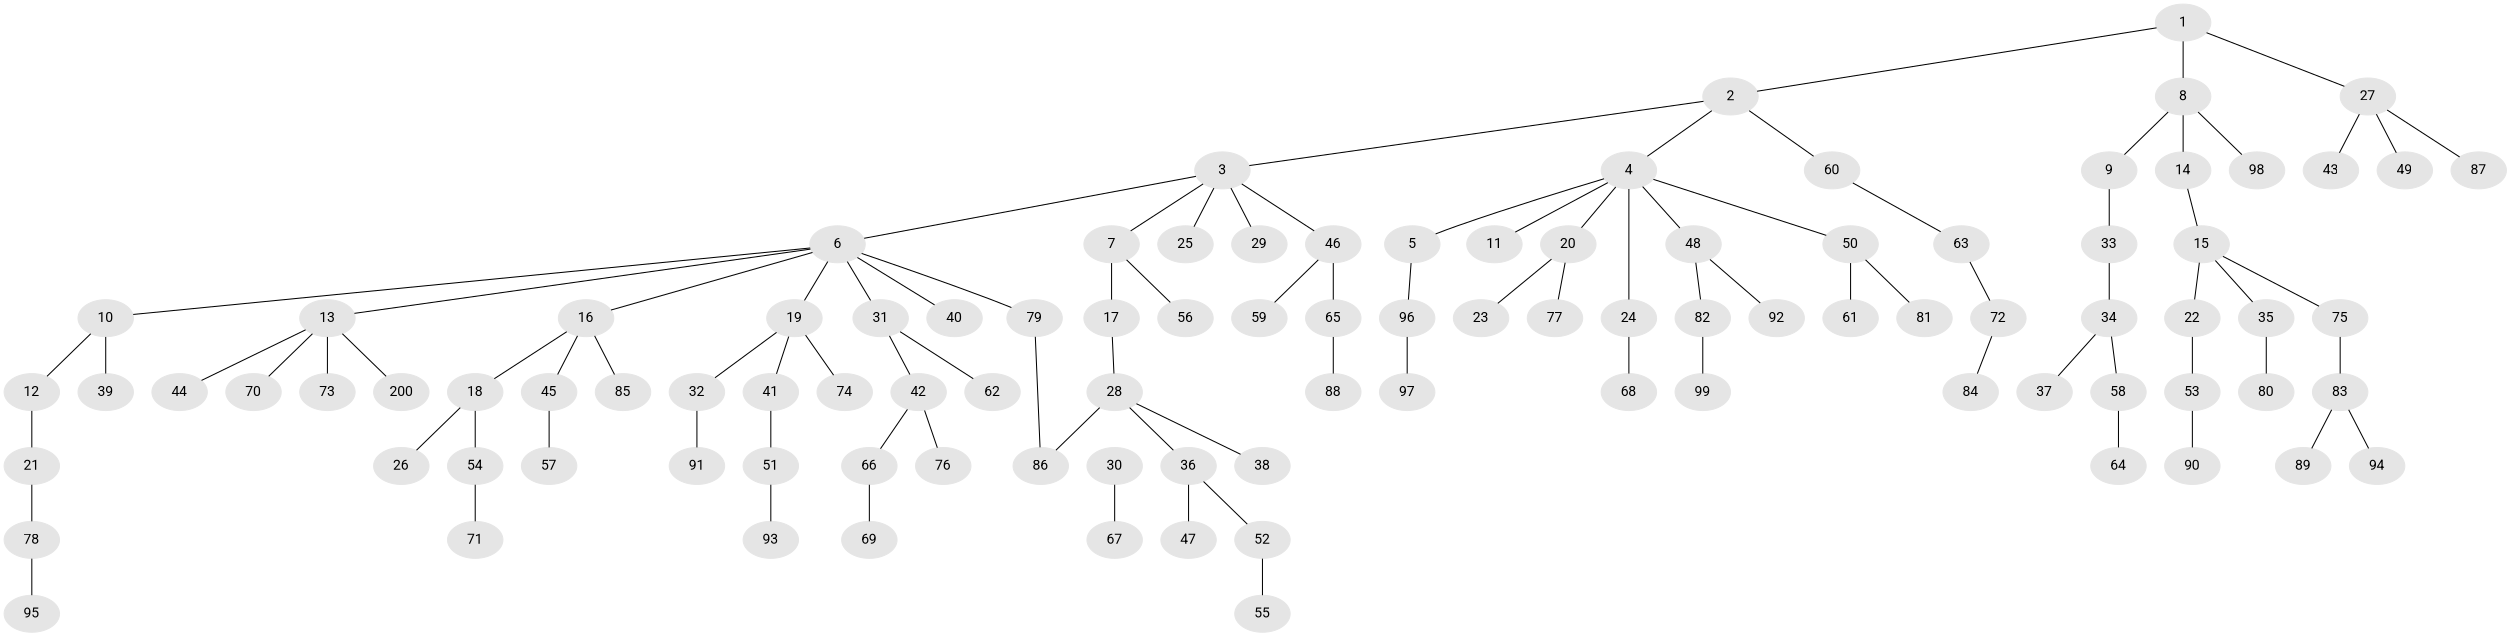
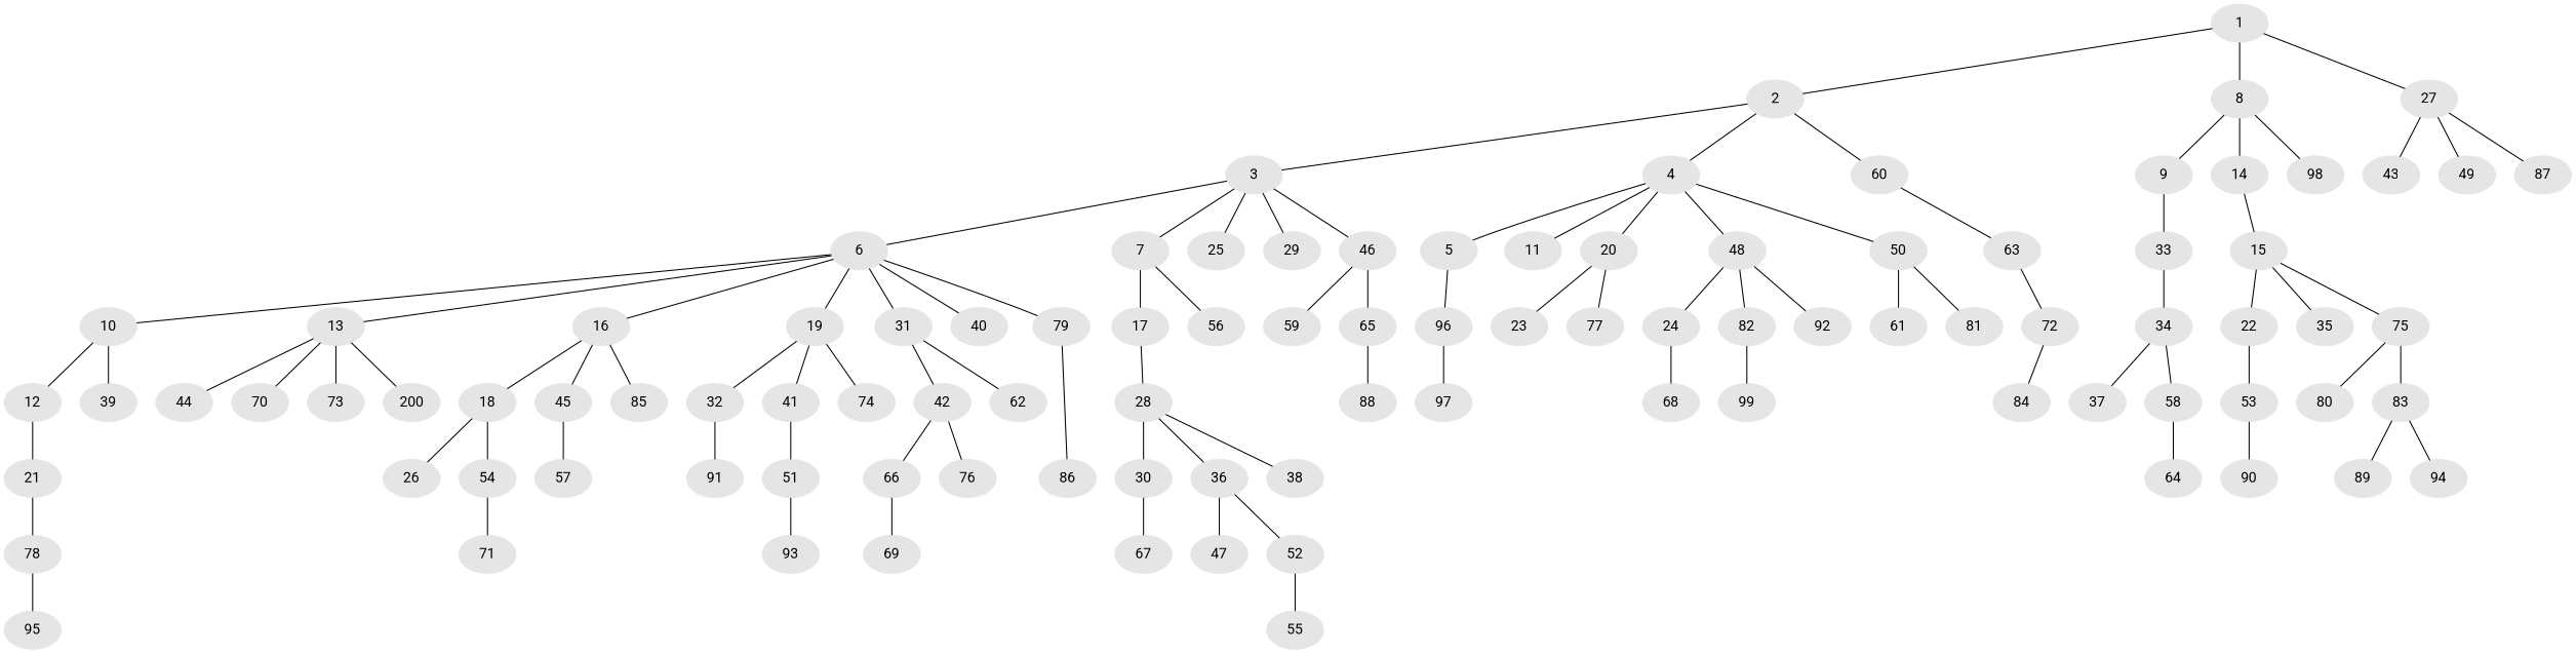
  graph {
    fontname=Roboto
    node [color=gray90 fontname=Roboto style=filled]
    edge [fontname=Roboto]
    1
    2
    8
    27
    3
    4
    60
    9
    14
    98
    43
    49
    87
    6
    7
    25
    29
    46
    5
    11
    20
    24
    48
    50
    63
    10
    13
    16
    19
    31
    40
    79
    17
    56
    59
    65
    96
    23
    77
    68
    82
    92
    61
    81
    97
    12
    39
    44
    70
    73
    n51 [label=200]
    18
    45
    85
    32
    41
    74
    42
    62
    86
    28
    33
    15
    34
    21
    78
    22
    35
    75
    53
    80
    83
    26
    54
    57
    30
    36
    38
    71
    91
    51
    95
    90
    67
    47
    52
    66
    76
    37
    58
    64
    55
    93
    69
    88
    99
    72
    84
    89
    94
    1 -- 2
    1 -- 8
    1 -- 27
    2 -- 3
    2 -- 4
    2 -- 60
    8 -- 9
    8 -- 14
    8 -- 98
    27 -- 43
    27 -- 49
    27 -- 87
    3 -- 6
    3 -- 7
    3 -- 25
    3 -- 29
    3 -- 46
    4 -- 5
    4 -- 11
    4 -- 20
-   4 -- 24
+   48 -- 24
    4 -- 48
    4 -- 50
    60 -- 63
    9 -- 33
    14 -- 15
    6 -- 10
    6 -- 13
    6 -- 16
    6 -- 19
    6 -- 31
    6 -- 40
    6 -- 79
    7 -- 17
    7 -- 56
    46 -- 59
    46 -- 65
    5 -- 96
    20 -- 23
    20 -- 77
    24 -- 68
    48 -- 82
    48 -- 92
    50 -- 61
    50 -- 81
    63 -- 72
    10 -- 12
    10 -- 39
    13 -- 44
    13 -- 70
    13 -- 73
    13 -- n51
    16 -- 18
    16 -- 45
    16 -- 85
    19 -- 32
    19 -- 41
    19 -- 74
    31 -- 42
    31 -- 62
    79 -- 86
    17 -- 28
    65 -- 88
    96 -- 97
    82 -- 99
    12 -- 21
    18 -- 26
    18 -- 54
    45 -- 57
    32 -- 91
    41 -- 51
    42 -- 66
    42 -- 76
-   28 -- 86
+   28 -- 30
    28 -- 36
    28 -- 38
    33 -- 34
    15 -- 22
    15 -- 35
    15 -- 75
    34 -- 37
    34 -- 58
    21 -- 78
    78 -- 95
    22 -- 53
-   35 -- 80
+   75 -- 80
    75 -- 83
    53 -- 90
    83 -- 89
    83 -- 94
    54 -- 71
    30 -- 67
    36 -- 47
    36 -- 52
    51 -- 93
    52 -- 55
    66 -- 69
    58 -- 64
    72 -- 84
  }
